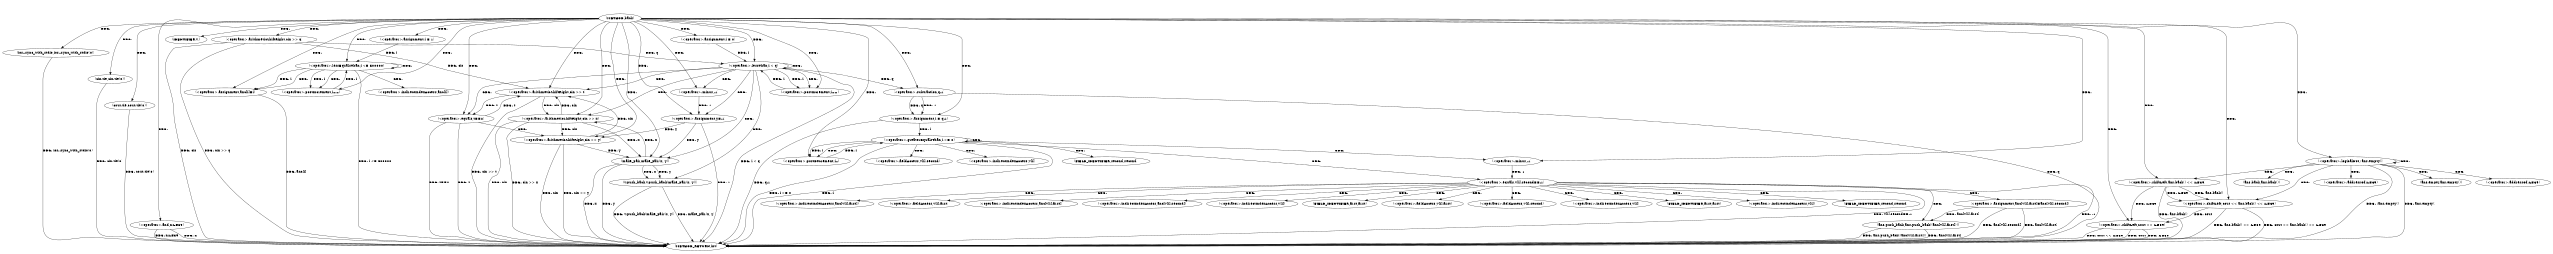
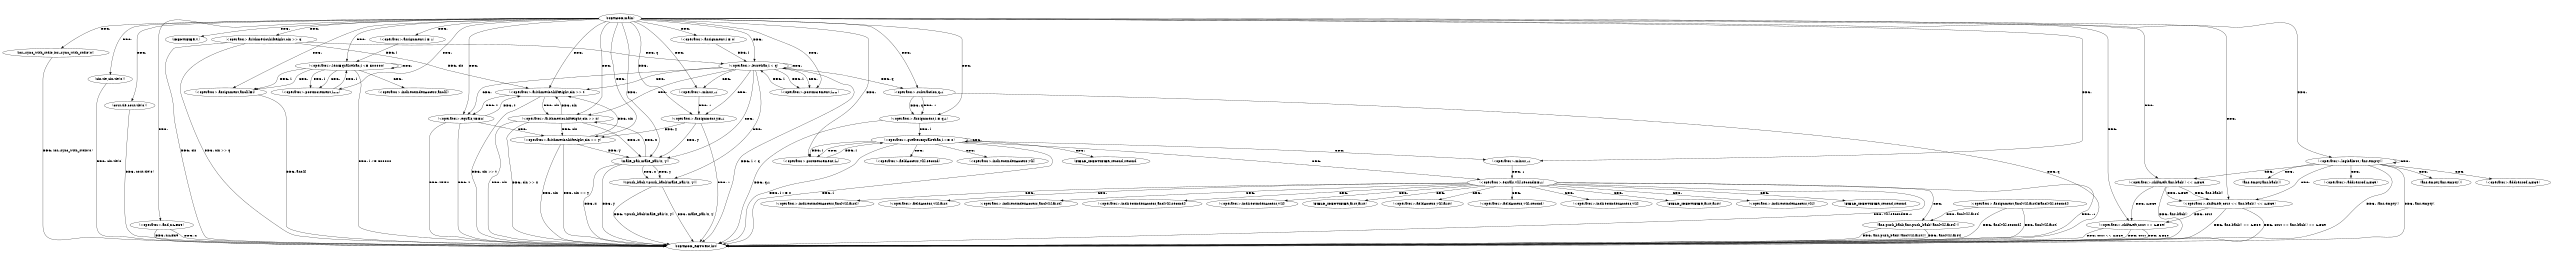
  digraph {
-   n1 [label="(METHOD,back)"]
+   n1 [label="(METHOD,main)"]
    n2 [label="(ios::sync_with_stdio,ios::sync_with_stdio(0))"]
    n3 [label="(cin.tie,cin.tie(0))"]
    n4 [label="(cout.tie,cout.tie(0))"]
    n5 [label="(<operator>.arithmeticShiftRight,cin >> q)"]
    n6 [label="(IDENTIFIER,v,)"]
    n7 [label="(<operator>.shiftLeft,cout << &#39)"]
    n8 [label="(<operator>.and,n&#39)"]
    n9 [label="(<operator>.assignment,i = 1)"]
    n10 [label="(<operator>.lessEqualsThan,i <= 500000)"]
    n11 [label="(<operator>.postIncrement,i++)"]
    n12 [label="(<operator>.assignment,anc[i]=i)"]
    n13 [label="(<operator>.assignment,i = 0)"]
    n14 [label="(<operator>.lessThan,i < q)"]
    n15 [label="(<operator>.postIncrement,i++)"]
    n16 [label="(<operator>.assignment,i = q-1)"]
    n17 [label="(<operator>.postDecrement,i--)"]
    n18 [label="(<operator>.logicalNot,!ans.empty())"]
    n19 [label="(<operator>.arithmeticShiftRight,cin >> t)"]
    n20 [label="(<operator>.arithmeticShiftRight,cin >> x)"]
    n21 [label="(<operator>.assignment,y=-1)"]
    n22 [label="(<operator>.shiftLeft,cout << ans.back() << &#39)"]
    n23 [label="(<operator>.equals,t==2)"]
    n24 [label="(<operator>.arithmeticShiftRight,cin >> y)"]
    n25 [label="(<operator>.subtraction,q-1)"]
    n26 [label="(<operator>.minus,-1)"]
    n27 [label="(make_pair,make_pair(x, y))"]
    n28 [label="(<operator>.shiftLeft,ans.back() << &#39)"]
    n29 [label="(<operator>.minus,-1)"]
    n30 [label="(METHOD_RETURN,int)"]
    n31 [label="(<operator>.indirectIndexAccess,anc[i])"]
    n32 [label="(v.push_back,v.push_back(make_pair(x, y)))"]
    n33 [label="(<operator>.greaterEqualsThan,i >= 0)"]
    n34 [label="(<operator>.equals,v[i].second==-1)"]
    n35 [label="(<operator>.fieldAccess,v[i].second)"]
    n36 [label="(<operator>.indirectIndexAccess,v[i])"]
    n37 [label="(FIELD_IDENTIFIER,second,second)"]
    n38 [label="(ans.empty,ans.empty())"]
    n39 [label="(<operator>.addressOf,&#39)"]
-   n40 [label="(ans.back,ans.back())"]
+   n40 [label="(ans.empty,ans.back())"]
    n41 [label="(<operator>.addressOf,&#39)"]
    n42 [label="(ans.push_back,ans.push_back((anc[v[i].first])))"]
    n43 [label="(<operator>.assignment,anc[v[i].first]=anc[v[i].second])"]
    n44 [label="(<operator>.indirectIndexAccess,anc[v[i].first])"]
    n45 [label="(<operator>.fieldAccess,v[i].first)"]
    n46 [label="(<operator>.indirectIndexAccess,anc[v[i].first])"]
    n47 [label="(<operator>.indirectIndexAccess,anc[v[i].second])"]
    n48 [label="(<operator>.indirectIndexAccess,v[i])"]
    n49 [label="(FIELD_IDENTIFIER,first,first)"]
    n50 [label="(<operator>.fieldAccess,v[i].first)"]
    n51 [label="(<operator>.fieldAccess,v[i].second)"]
    n52 [label="(<operator>.indirectIndexAccess,v[i])"]
    n53 [label="(FIELD_IDENTIFIER,first,first)"]
    n54 [label="(<operator>.indirectIndexAccess,v[i])"]
    n55 [label="(FIELD_IDENTIFIER,second,second)"]
    n1 -> n2 [label="DDG: "]
    n1 -> n3 [label="DDG: "]
    n1 -> n4 [label="DDG: "]
    n1 -> n5 [label="DDG: "]
    n1 -> n6 [label="DDG: "]
    n1 -> n7 [label="DDG: "]
    n1 -> n8 [label="DDG: "]
    n1 -> n9 [label="DDG: "]
    n1 -> n10 [label="DDG: "]
    n1 -> n11 [label="DDG: "]
    n1 -> n12 [label="DDG: "]
    n1 -> n13 [label="DDG: "]
    n1 -> n14 [label="DDG: "]
    n1 -> n15 [label="DDG: "]
    n1 -> n16 [label="DDG: "]
    n1 -> n17 [label="DDG: "]
    n1 -> n18 [label="DDG: "]
    n1 -> n19 [label="DDG: "]
    n1 -> n20 [label="DDG: "]
    n1 -> n21 [label="DDG: "]
    n1 -> n22 [label="DDG: "]
    n1 -> n23 [label="DDG: "]
    n1 -> n24 [label="DDG: "]
    n1 -> n25 [label="DDG: "]
    n1 -> n26 [label="DDG: "]
    n1 -> n27 [label="DDG: "]
    n1 -> n28 [label="DDG: "]
    n1 -> n29 [label="DDG: "]
    n2 -> n30 [label="DDG: ios::sync_with_stdio(0)"]
    n3 -> n30 [label="DDG: cin.tie(0)"]
    n4 -> n30 [label="DDG: cout.tie(0)"]
    n5 -> n14 [label="DDG: q"]
    n5 -> n19 [label="DDG: cin"]
    n5 -> n30 [label="DDG: cin"]
    n5 -> n30 [label="DDG: cin >> q"]
    n7 -> n30 [label="DDG: cout"]
    n7 -> n30 [label="DDG: &#39"]
    n7 -> n30 [label="DDG: cout << &#39"]
    n8 -> n30 [label="DDG: n&#39"]
    n8 -> n30 [label="DDG: n"]
    n9 -> n10 [label="DDG: i"]
    n10 -> n10 [label="CDG: "]
    n10 -> n11 [label="DDG: i"]
    n10 -> n11 [label="CDG: "]
    n10 -> n12 [label="DDG: i"]
    n10 -> n12 [label="CDG: "]
    n10 -> n30 [label="DDG: i <= 500000"]
    n10 -> n31 [label="CDG: "]
    n11 -> n10 [label="DDG: i"]
    n12 -> n30 [label="DDG: anc[i]"]
    n13 -> n14 [label="DDG: i"]
    n14 -> n14 [label="CDG: "]
    n14 -> n15 [label="DDG: i"]
    n14 -> n15 [label="CDG: "]
    n14 -> n19 [label="CDG: "]
    n14 -> n20 [label="CDG: "]
    n14 -> n21 [label="CDG: "]
    n14 -> n23 [label="CDG: "]
    n14 -> n25 [label="DDG: q"]
    n14 -> n26 [label="CDG: "]
    n14 -> n27 [label="CDG: "]
    n14 -> n30 [label="DDG: i < q"]
    n14 -> n32 [label="CDG: "]
    n15 -> n14 [label="DDG: i"]
    n16 -> n30 [label="DDG: q-1"]
    n16 -> n33 [label="DDG: i"]
    n17 -> n33 [label="DDG: i"]
    n18 -> n18 [label="CDG: "]
    n18 -> n22 [label="CDG: "]
    n18 -> n28 [label="CDG: "]
    n18 -> n30 [label="DDG: ans.empty()"]
    n18 -> n30 [label="DDG: !ans.empty()"]
    n18 -> n38 [label="CDG: "]
    n18 -> n39 [label="CDG: "]
    n18 -> n40 [label="CDG: "]
    n18 -> n41 [label="CDG: "]
    n19 -> n20 [label="DDG: cin"]
    n19 -> n23 [label="DDG: t"]
    n19 -> n30 [label="DDG: cin >> t"]
    n20 -> n19 [label="DDG: cin"]
    n20 -> n24 [label="DDG: cin"]
    n20 -> n27 [label="DDG: x"]
    n20 -> n30 [label="DDG: cin"]
    n20 -> n30 [label="DDG: cin >> x"]
    n21 -> n24 [label="DDG: y"]
    n21 -> n27 [label="DDG: y"]
    n21 -> n30 [label="DDG: 1"]
    n22 -> n7 [label="DDG: cout"]
    n22 -> n30 [label="DDG: ans.back() << &#39"]
    n22 -> n30 [label="DDG: cout << ans.back() << &#39"]
    n23 -> n19 [label="DDG: t"]
    n23 -> n24 [label="CDG: "]
    n23 -> n30 [label="DDG: t"]
    n23 -> n30 [label="DDG: t==2"]
    n24 -> n19 [label="DDG: cin"]
    n24 -> n27 [label="DDG: y"]
    n24 -> n30 [label="DDG: cin"]
    n24 -> n30 [label="DDG: cin >> y"]
    n25 -> n16 [label="DDG: q"]
    n25 -> n16 [label="DDG: 1"]
    n25 -> n30 [label="DDG: q"]
    n26 -> n21 [label="DDG: 1"]
    n27 -> n20 [label="DDG: x"]
    n27 -> n30 [label="DDG: x"]
    n27 -> n30 [label="DDG: y"]
    n27 -> n32 [label="DDG: y"]
    n27 -> n32 [label="DDG: x"]
    n28 -> n7 [label="DDG: &#39"]
    n28 -> n22 [label="DDG: ans.back()"]
    n28 -> n22 [label="DDG: &#39"]
    n28 -> n30 [label="DDG: ans.back()"]
    n29 -> n34 [label="DDG: 1"]
    n32 -> n30 [label="DDG: make_pair(x, y)"]
    n32 -> n30 [label="DDG: v.push_back(make_pair(x, y))"]
    n33 -> n17 [label="DDG: i"]
    n33 -> n17 [label="CDG: "]
    n33 -> n29 [label="CDG: "]
    n33 -> n30 [label="DDG: i"]
    n33 -> n30 [label="DDG: i >= 0"]
    n33 -> n33 [label="CDG: "]
    n33 -> n34 [label="CDG: "]
    n33 -> n35 [label="CDG: "]
    n33 -> n36 [label="CDG: "]
    n33 -> n37 [label="CDG: "]
    n34 -> n30 [label="DDG: -1"]
    n34 -> n30 [label="DDG: v[i].second==-1"]
    n34 -> n42 [label="CDG: "]
-   n34 -> n43 [label="CDG: "]
    n34 -> n44 [label="CDG: "]
    n34 -> n45 [label="CDG: "]
    n34 -> n46 [label="CDG: "]
    n34 -> n47 [label="CDG: "]
    n34 -> n48 [label="CDG: "]
    n34 -> n49 [label="CDG: "]
    n34 -> n50 [label="CDG: "]
    n34 -> n51 [label="CDG: "]
    n34 -> n52 [label="CDG: "]
    n34 -> n53 [label="CDG: "]
    n34 -> n54 [label="CDG: "]
    n34 -> n55 [label="CDG: "]
    n42 -> n30 [label="DDG: anc[v[i].first]"]
    n42 -> n30 [label="DDG: ans.push_back((anc[v[i].first]))"]
    n43 -> n30 [label="DDG: anc[v[i].first]"]
    n43 -> n30 [label="DDG: anc[v[i].second]"]
    n43 -> n42 [label="DDG: anc[v[i].first]"]
  }
